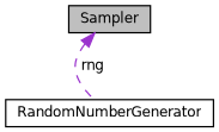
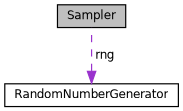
  digraph {
    node [color=black fontname=Helvetica fontsize=10 shape=box style=filled]
    n1 [fillcolor=grey75 fontcolor=black height=0.2 label=Sampler width=0.4]
    n2 [fillcolor=white height=0.2 label=RandomNumberGenerator width=0.4]
-   n1 -> n2 [color=darkorchid3 dir=back fontname=Helvetica fontsize=10 label=" rng" labelfontname=Helvetica labelfontsize=10 style=dashed]
+   n2 -> n1 [color=darkorchid3 dir=back fontname=Helvetica fontsize=10 label=" rng" labelfontname=Helvetica labelfontsize=10 style=dashed]
  }
